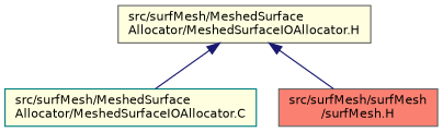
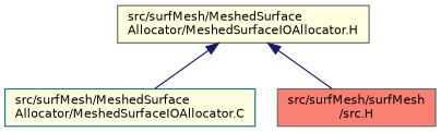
  digraph {
    node [color=gray40 fillcolor=lightyellow fontname=Helvetica fontsize=10 shape=record style=filled]
    edge [color=midnightblue dir=back fontname=Helvetica fontsize=10 labelfontname=Helvetica labelfontsize=10 style=solid]
    n1 [fontcolor=black height=0.2 label="src/surfMesh/MeshedSurface\lAllocator/MeshedSurfaceIOAllocator.H" width=0.4]
    n2 [color=teal height=0.2 label="src/surfMesh/MeshedSurface\lAllocator/MeshedSurfaceIOAllocator.C" width=0.4]
-   n3 [height=0.2 label="src/surfMesh/surfMesh\l/surfMesh.H" width=0.4 fillcolor=salmon]
+   n3 [height=0.2 label="src/surfMesh/surfMesh\l/src.H" width=0.4 fillcolor=salmon]
    n1 -> n2
    n1 -> n3
  }
